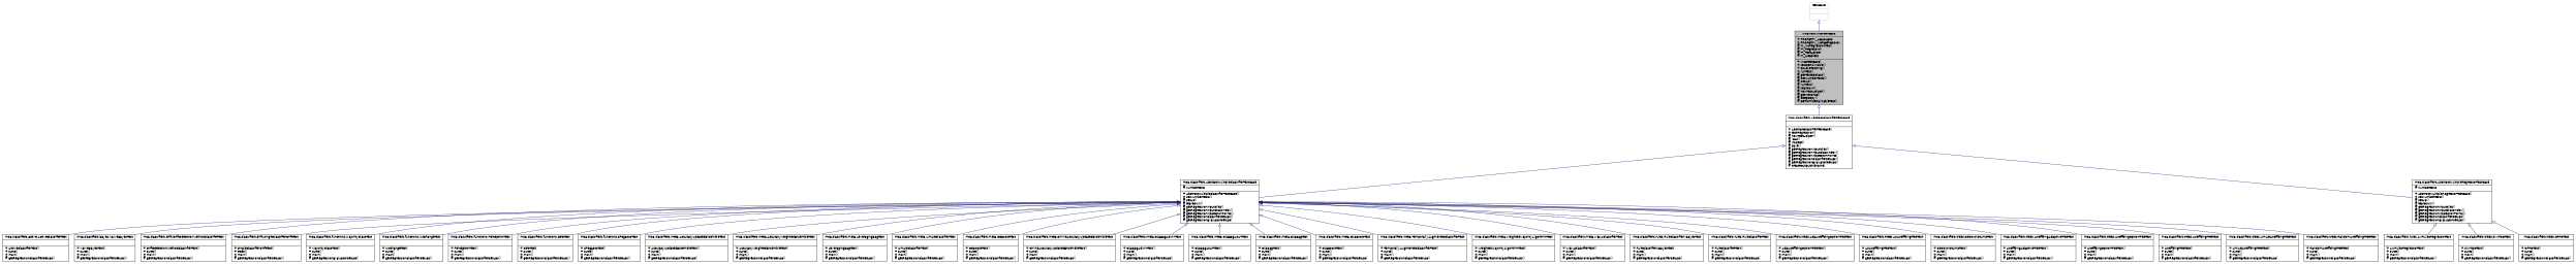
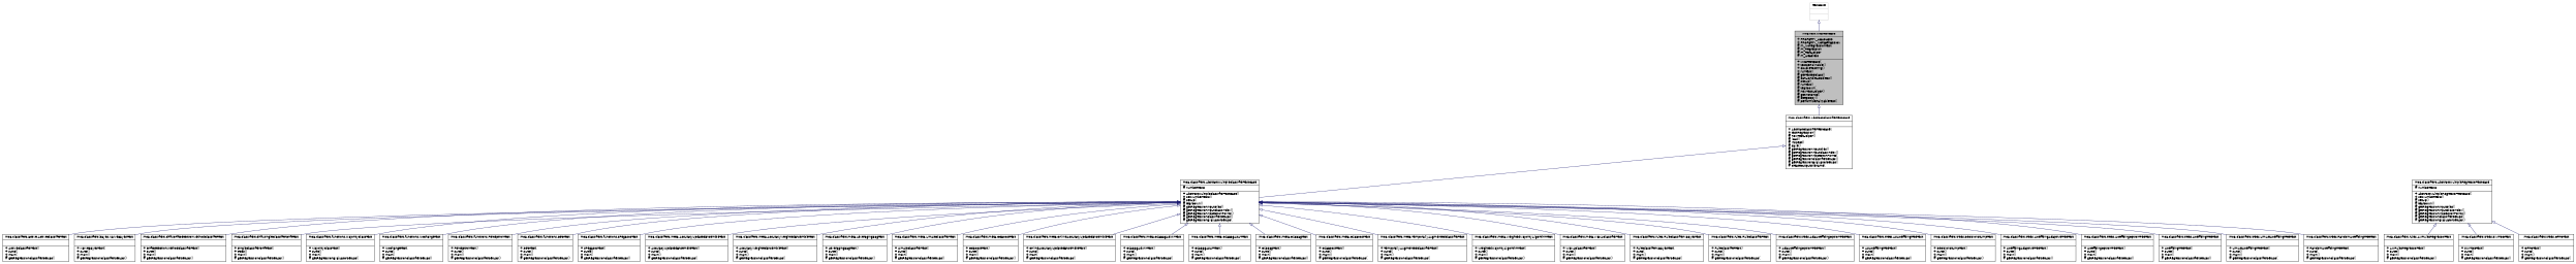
  digraph {
    node [color=black fillcolor=white fontname=Helvetica fontsize=10 shape=record style=filled]
    edge [arrowtail=empty color=midnightblue dir=back fontname=Helvetica fontsize=10 labelfontname=Helvetica labelfontsize=10 style=solid]
-   n1 [fillcolor=grey75 fontcolor=black height=0.2 label="{moa.test.MoaTestCase\n|+ PROPERTY_HEADLESS\l+ PROPERTY_NOREGRESSION\l# m_NoRegressionTest\l# m_Regression\l# m_TestHelper\l# m_Headless\l|+ MoaTestCase()\l+ testSerializable()\l+ doubleToString()\l+ runTest()\l# getTestedClass()\l# setNumberTests()\l# setUp()\l# runTest()\l# tearDown()\l# newTestHelper()\l# getInstance()\l# deepCopy()\l# performSerializableTest()\l}" width=0.4]
+   n1 [fillcolor=grey75 fontcolor=black height=0.2 label="{moa.test.MoaTestCase\n|+ PROPERTY_HEADLESS\l+ PROPERTY_NOREGRESSION\l# m_NoRegressionTest\l# m_Regression\l# m_TestHelper\l# m_Headless\l|+ MoaTestCase()\l+ testSerializable()\l+ doubleToString()\l+ runTest()\l# getTestedClass()\l# canHandleHeadless()\l# setUp()\l# runTest()\l# tearDown()\l# newTestHelper()\l# getInstance()\l# deepCopy()\l# performSerializableTest()\l}" width=0.4]
    n2 [height=0.2 label="{moa.classifiers.AbstractClassifierTestCase\n||+ AbstractClassifierTestCase()\l+ testRegression()\l# newTestHelper()\l# load()\l# inspect()\l# save()\l# getRegressionInputFiles()\l# getRegressionInputClassIndex()\l# getRegressionInspectionPoints()\l# getRegressionClassifierSetups()\l# getRegressionEvaluatorSetups()\l# createOutputFilename()\l}" width=0.4]
    n3 [height=0.2 label="{moa.classifiers.AbstractMultipleClassifierTestCase\n|# numberTests\l|+ AbstractMultipleClassifierTestCase()\l+ setNumberTests()\l# setUp()\l# tearDown()\l# getRegressionInputFiles()\l# getRegressionInputClassIndex()\l# getRegressionInspectionPoints()\l# getRegressionClassifierSetups()\l# getRegressionEvaluatorSetups()\l}" width=0.4]
    n4 [height=0.2 label="{moa.classifiers.AbstractMultipleRegressorTestCase\n|# numberTests\l|+ AbstractMultipleRegressorTestCase()\l+ setNumberTests()\l# setUp()\l# tearDown()\l# getRegressionInputFiles()\l# getRegressionInputClassIndex()\l# getRegressionInspectionPoints()\l# getRegressionClassifierSetups()\l# getRegressionEvaluatorSetups()\l}" width=0.4]
    n5 [color=grey75 height=0.2 label="{TestCase\n||}" width=0.4]
    n6 [height=0.2 label="{moa.classifiers.active.ActiveClassifierTest\n||+ ActiveClassifierTest()\l+ suite()\l+ main()\l# getRegressionClassifierSetups()\l}" width=0.4]
    n7 [height=0.2 label="{moa.classifiers.bayes.NaiveBayesTest\n||+ NaiveBayesTest()\l+ suite()\l+ main()\l# getRegressionClassifierSetups()\l}" width=0.4]
    n8 [height=0.2 label="{moa.classifiers.drift.DriftDetectionMethodClassifierTest\n||+ DriftDetectionMethodClassifierTest()\l+ suite()\l+ main()\l# getRegressionClassifierSetups()\l}" width=0.4]
    n9 [height=0.2 label="{moa.classifiers.drift.SingleClassifierDriftTest\n||+ SingleClassifierDriftTest()\l+ trees()\l+ main()\l# getRegressionClassifierSetups()\l}" width=0.4]
    n10 [height=0.2 label="{moa.classifiers.functions.MajorityClassTest\n||+ MajorityClassTest()\l+ suite()\l+ main()\l# getRegressionEvaluatorSetups()\l}" width=0.4]
    n11 [height=0.2 label="{moa.classifiers.functions.NoChangeTest\n||+ NoChangeTest()\l+ suite()\l+ main()\l# getRegressionClassifierSetups()\l}" width=0.4]
    n12 [height=0.2 label="{moa.classifiers.functions.PerceptronTest\n||+ PerceptronTest()\l+ suite()\l+ main()\l# getRegressionClassifierSetups()\l}" width=0.4]
    n13 [height=0.2 label="{moa.classifiers.functions.SGDTest\n||+ SGDTest()\l+ suite()\l+ main()\l# getRegressionClassifierSetups()\l}" width=0.4]
    n14 [height=0.2 label="{moa.classifiers.functions.SPegasosTest\n||+ SPegasosTest()\l+ suite()\l+ main()\l# getRegressionClassifierSetups()\l}" width=0.4]
    n15 [height=0.2 label="{moa.classifiers.meta.AccuracyUpdatedEnsembleTest\n||+ AccuracyUpdatedEnsembleTest()\l+ suite()\l+ main()\l# getRegressionClassifierSetups()\l}" width=0.4]
    n16 [height=0.2 label="{moa.classifiers.meta.AccuracyWeightedEnsembleTest\n||+ AccuracyWeightedEnsembleTest()\l+ suite()\l+ main()\l# getRegressionClassifierSetups()\l}" width=0.4]
    n17 [height=0.2 label="{moa.classifiers.meta.LeveragingBagTest\n||+ LeveragingBagTest()\l+ suite()\l+ main()\l# getRegressionClassifierSetups()\l}" width=0.4]
    n18 [height=0.2 label="{moa.classifiers.meta.LimAttClassifierTest\n||+ LimAttClassifierTest()\l+ suite()\l+ main()\l# getRegressionClassifierSetups()\l}" width=0.4]
    n19 [height=0.2 label="{moa.classifiers.meta.OCBoostTest\n||+ OCBoostTest()\l+ suite()\l+ main()\l# getRegressionClassifierSetups()\l}" width=0.4]
    n20 [height=0.2 label="{moa.classifiers.meta.OnlineAccuracyUpdatedEnsembleTest\n||+ OnlineAccuracyUpdatedEnsembleTest()\l+ suite()\l+ main()\l# getRegressionClassifierSetups()\l}" width=0.4]
    n21 [height=0.2 label="{moa.classifiers.meta.OzaBagAdwinTest\n||+ OzaBagAdwinTest()\l+ suite()\l+ main()\l# getRegressionClassifierSetups()\l}" width=0.4]
    n22 [height=0.2 label="{moa.classifiers.meta.OzaBagASHTTest\n||+ OzaBagASHTTest()\l+ suite()\l+ main()\l# getRegressionClassifierSetups()\l}" width=0.4]
    n23 [height=0.2 label="{moa.classifiers.meta.OzaBagTest\n||+ OzaBagTest()\l+ suite()\l+ main()\l# getRegressionClassifierSetups()\l}" width=0.4]
    n24 [height=0.2 label="{moa.classifiers.meta.OzaBoostTest\n||+ OzaBoostTest()\l+ suite()\l+ main()\l# getRegressionClassifierSetups()\l}" width=0.4]
    n25 [height=0.2 label="{moa.classifiers.meta.TemporallyAugmentedClassifierTest\n||+ TemporallyAugmentedClassifierTest()\l+ suite()\l+ main()\l# getRegressionClassifierSetups()\l}" width=0.4]
    n26 [height=0.2 label="{moa.classifiers.meta.WeightedMajorityAlgorithmTest\n||+ WeightedMajorityAlgorithmTest()\l+ suite()\l+ main()\l# getRegressionClassifierSetups()\l}" width=0.4]
    n27 [height=0.2 label="{moa.classifiers.meta.WEKAClassifierTest\n||+ WEKAClassifierTest()\l+ suite()\l+ main()\l# getRegressionClassifierSetups()\l}" width=0.4]
    n28 [height=0.2 label="{moa.classifiers.rules.RuleClassifierNBayesTest\n||+ RuleClassifierNBayesTest()\l+ suite()\l+ main()\l# getRegressionClassifierSetups()\l}" width=0.4]
    n29 [height=0.2 label="{moa.classifiers.rules.RuleClassifierTest\n||+ RuleClassifierTest()\l+ suite()\l+ main()\l# getRegressionClassifierSetups()\l}" width=0.4]
    n30 [height=0.2 label="{moa.classifiers.trees.AdaHoeffdingOptionTreeTest\n||+ AdaHoeffdingOptionTreeTest()\l+ suite()\l+ main()\l# getRegressionClassifierSetups()\l}" width=0.4]
    n31 [height=0.2 label="{moa.classifiers.trees.ASHoeffdingTreeTest\n||+ ASHoeffdingTreeTest()\l+ suite()\l+ main()\l# getRegressionClassifierSetups()\l}" width=0.4]
    n32 [height=0.2 label="{moa.classifiers.trees.DecisionStumpTest\n||+ DecisionStumpTest()\l+ suite()\l+ main()\l# getRegressionClassifierSetups()\l}" width=0.4]
    n33 [height=0.2 label="{moa.classifiers.trees.HoeffdingAdaptiveTreeTest\n||+ HoeffdingAdaptiveTreeTest()\l+ suite()\l+ main()\l# getRegressionClassifierSetups()\l}" width=0.4]
    n34 [height=0.2 label="{moa.classifiers.trees.HoeffdingOptionTreeTest\n||+ HoeffdingOptionTreeTest()\l+ suite()\l+ main()\l# getRegressionClassifierSetups()\l}" width=0.4]
    n35 [height=0.2 label="{moa.classifiers.trees.HoeffdingTreeTest\n||+ HoeffdingTreeTest()\l+ suite()\l+ main()\l# getRegressionClassifierSetups()\l}" width=0.4]
    n36 [height=0.2 label="{moa.classifiers.trees.LimAttHoeffdingTreeTest\n||+ LimAttHoeffdingTreeTest()\l+ suite()\l+ main()\l# getRegressionClassifierSetups()\l}" width=0.4]
    n37 [height=0.2 label="{moa.classifiers.trees.RandomHoeffdingTreeTest\n||+ RandomHoeffdingTreeTest()\l+ suite()\l+ main()\l# getRegressionClassifierSetups()\l}" width=0.4]
    n38 [height=0.2 label="{moa.classifiers.rules.AMRulesRegressorTest\n||+ AMRulesRegressorTest()\l+ suite()\l+ main()\l# getRegressionClassifierSetups()\l}" width=0.4]
    n39 [height=0.2 label="{moa.classifiers.trees.FIMTDDTest\n||+ FIMTDDTest()\l+ suite()\l+ main()\l# getRegressionClassifierSetups()\l}" width=0.4]
    n40 [height=0.2 label="{moa.classifiers.trees.ORTOTest\n||+ ORTOTest()\l+ suite()\l+ main()\l# getRegressionClassifierSetups()\l}" width=0.4]
    n1 -> n2
    n2 -> n3
-   n2 -> n4
    n3 -> n6
    n3 -> n7
    n3 -> n8
    n3 -> n9
    n3 -> n10
    n3 -> n11
    n3 -> n12
    n3 -> n13
    n3 -> n14
    n3 -> n15
    n3 -> n16
    n3 -> n17
    n3 -> n18
    n3 -> n19
    n3 -> n20
    n3 -> n21
    n3 -> n22
    n3 -> n23
    n3 -> n24
    n3 -> n25
    n3 -> n26
    n3 -> n27
    n3 -> n28
    n3 -> n29
    n3 -> n30
    n3 -> n31
    n3 -> n32
    n3 -> n33
    n3 -> n34
    n3 -> n35
    n3 -> n36
    n3 -> n37
    n4 -> n38
    n4 -> n39
    n4 -> n40
    n5 -> n1
  }
